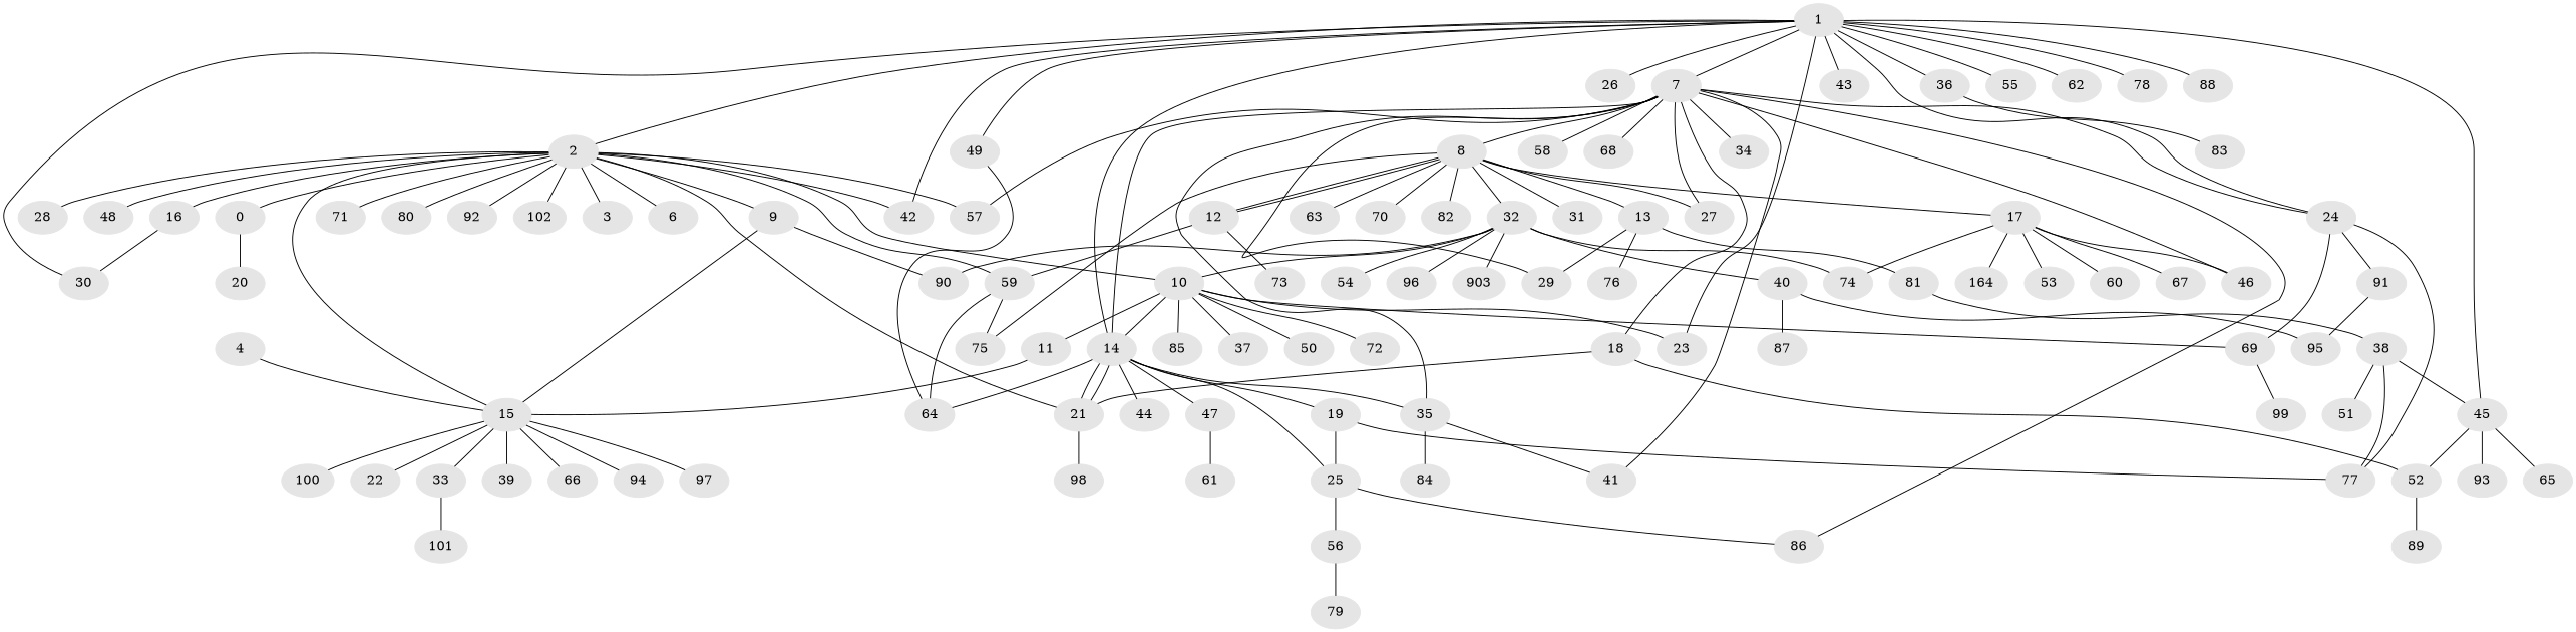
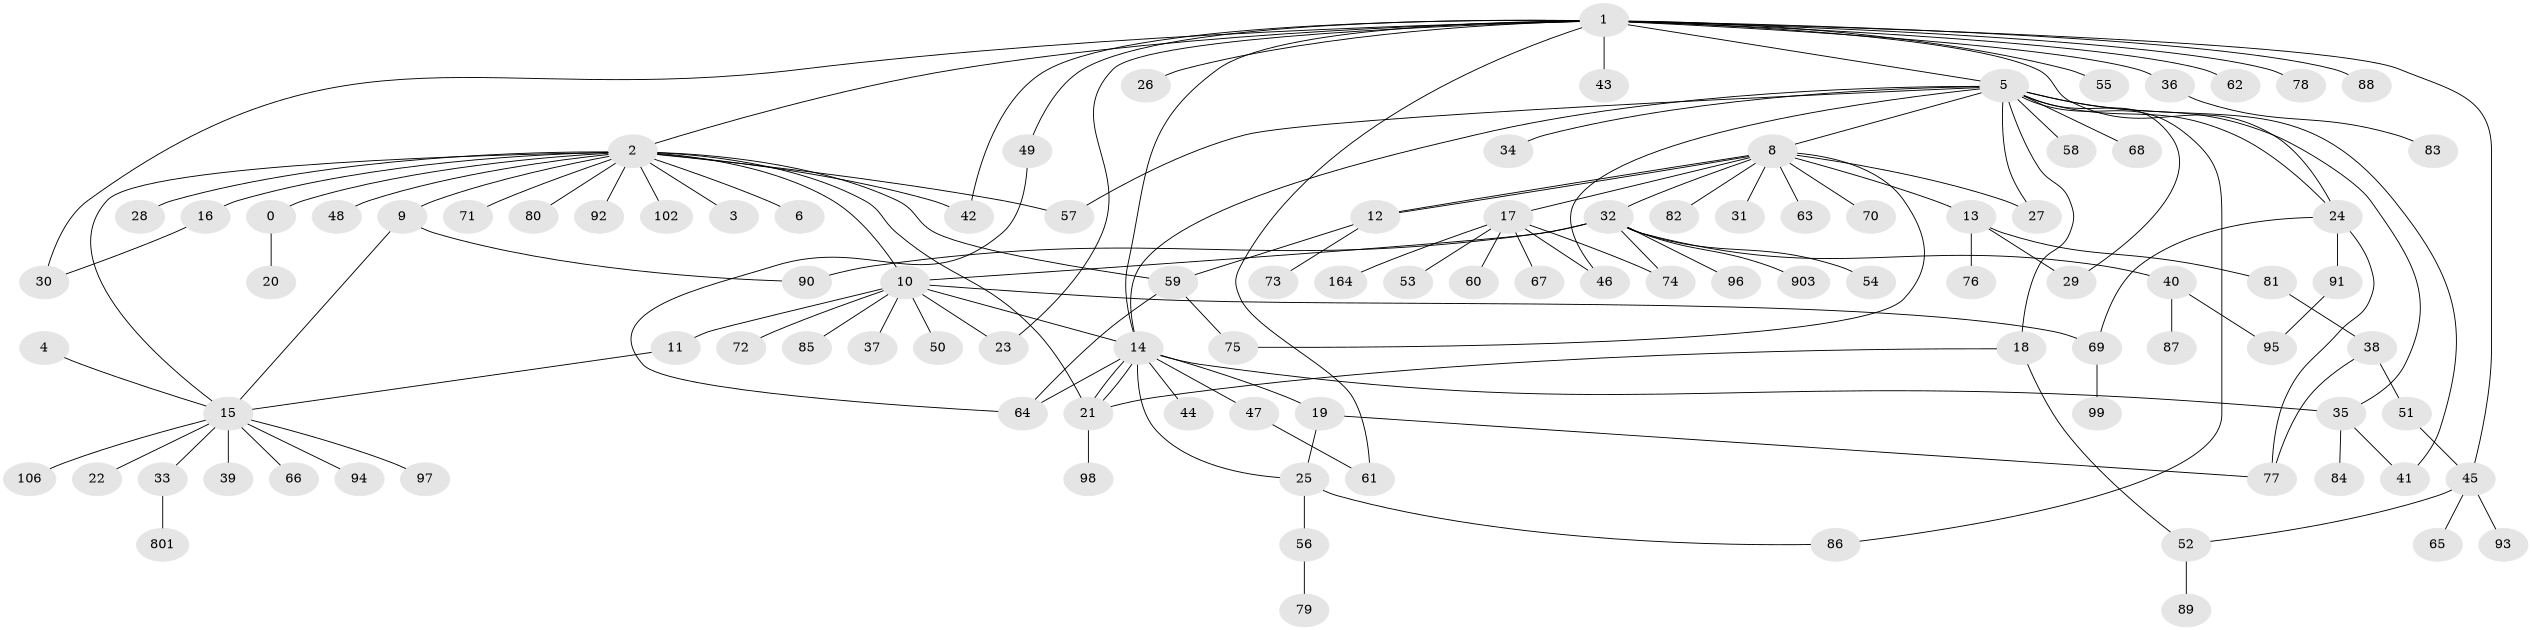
  graph {
    node [color=gray90 style=filled]
    1
    2
-   7
+   7 [label=5]
    14
    23
    24
    26
    30
    36
    43
    45
    49
    55
    61
    62
    78
    88
    42
    3
    n20 [label=0]
    6
    9
    10
    15
    16
    21
    28
    48
    57
    59
    71
    80
    92
    102
    4
    8
    18
    27
    29
    34
    35
    41
    46
    58
    68
    86
    19
    25
    44
    47
    64
    69
    77
    91
    83
    52
    65
    93
    20
    90
    11
    37
    50
    72
    85
    22
    33
    39
    66
    94
    97
-   100
+   100 [label=106]
    98
    75
    12
    13
    17
    31
    32
    63
    70
    82
    84
    73
    76
    81
    53
    60
    67
    74
    n91 [label=164]
    40
    54
    96
    n95 [label=903]
    87
    95
    99
    38
    56
-   101
+   101 [label=801]
    89
    51
    79
    1 -- 2
    1 -- 7
    1 -- 14
    1 -- 23
    1 -- 24
    1 -- 26
    1 -- 30
    1 -- 36
    1 -- 43
    1 -- 45
    1 -- 49
    1 -- 55
+   1 -- 61
    1 -- 62
    1 -- 78
    1 -- 88
    1 -- 42
    2 -- 42
    2 -- 3
    2 -- n20
    2 -- 6
    2 -- 9
    2 -- 10
    2 -- 15
    2 -- 16
    2 -- 21
    2 -- 28
    2 -- 48
    2 -- 57
    2 -- 59
    2 -- 71
    2 -- 80
    2 -- 92
    2 -- 102
    7 -- 14
    7 -- 24
    7 -- 57
    7 -- 8
    7 -- 18
    7 -- 27
    7 -- 29
    7 -- 34
    7 -- 35
    7 -- 41
    7 -- 46
    7 -- 58
    7 -- 68
    7 -- 86
    14 -- 21
    14 -- 21
    14 -- 35
    14 -- 19
    14 -- 25
    14 -- 44
    14 -- 47
    14 -- 64
    24 -- 69
    24 -- 77
    24 -- 91
    36 -- 83
    45 -- 52
    45 -- 65
    45 -- 93
    49 -- 64
    n20 -- 20
    9 -- 15
    9 -- 90
    10 -- 14
    10 -- 23
    10 -- 69
    10 -- 11
    10 -- 37
    10 -- 50
    10 -- 72
    10 -- 85
    15 -- 22
    15 -- 33
    15 -- 39
    15 -- 66
    15 -- 94
    15 -- 97
    15 -- 100
    16 -- 30
    21 -- 98
    59 -- 64
    59 -- 75
    4 -- 15
    8 -- 27
    8 -- 75
    8 -- 12
    8 -- 12
    8 -- 13
    8 -- 17
    8 -- 31
    8 -- 32
    8 -- 63
    8 -- 70
    8 -- 82
    18 -- 21
    18 -- 52
    35 -- 41
    35 -- 84
    19 -- 25
    19 -- 77
    25 -- 86
    25 -- 56
    47 -- 61
    69 -- 99
    91 -- 95
    52 -- 89
    11 -- 15
    33 -- 101
    12 -- 59
    12 -- 73
    13 -- 29
    13 -- 76
    13 -- 81
    17 -- 46
    17 -- 53
    17 -- 60
    17 -- 67
    17 -- 74
    17 -- n91
    32 -- 10
    32 -- 90
    32 -- 74
    32 -- 40
    32 -- 54
    32 -- 96
    32 -- n95
    81 -- 38
    40 -- 87
    40 -- 95
-   38 -- 45
+   51 -- 45
    38 -- 77
    38 -- 51
    56 -- 79
  }
